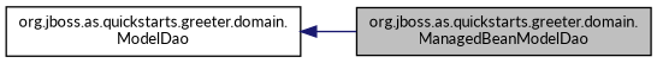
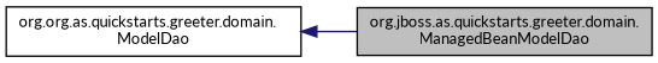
  digraph {
    rankdir=LR
    fontname=Lato
    node [color=black fontname=Lato fontsize=10 shape=record style=filled]
    n1 [fillcolor=grey75 fontcolor=black height=0.2 label="org.jboss.as.quickstarts.greeter.domain.\lManagedBeanModelDao" width=0.4]
-   n2 [fillcolor=white height=0.2 label="org.jboss.as.quickstarts.greeter.domain.\lModelDao" width=0.4]
+   n2 [fillcolor=white height=0.2 label="org.org.as.quickstarts.greeter.domain.\lModelDao" width=0.4]
    n2 -> n1 [color=midnightblue dir=back fontname=Lato fontsize=10 labelfontname=Helvetica labelfontsize=10 style=solid]
  }
